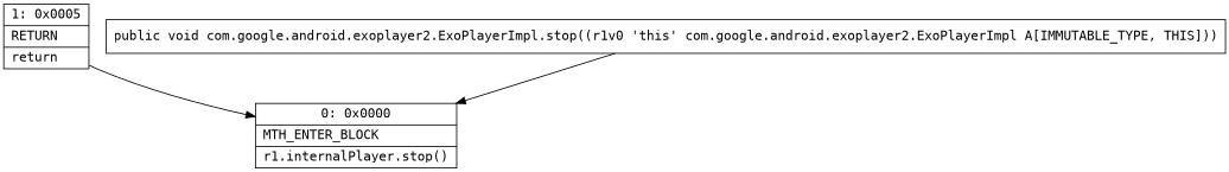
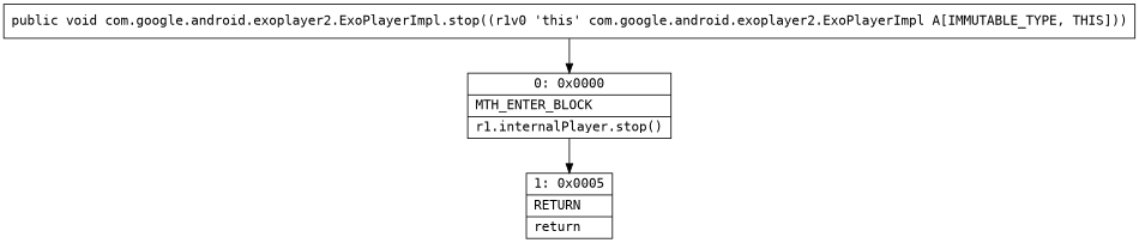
  digraph {
    fontname="DejaVu Sans Mono"
    node [shape=record fontname="DejaVu Sans Mono"]
    edge [fontname="DejaVu Sans Mono"]
    n1 [label="{0\:\ 0x0000|MTH_ENTER_BLOCK\l|r1.internalPlayer.stop()\l}"]
    n2 [label="{1\:\ 0x0005|RETURN\l|return\l}"]
    n3 [label="{public void com.google.android.exoplayer2.ExoPlayerImpl.stop((r1v0 'this' com.google.android.exoplayer2.ExoPlayerImpl A[IMMUTABLE_TYPE, THIS])) }"]
-   n2 -> n1
+   n1 -> n2
    n3 -> n1
  }
